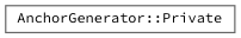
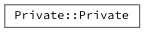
  digraph {
    rankdir=LR
    fontname="Source Code Pro"
-   n1 [color=grey40 fillcolor=white fontname="Source Code Pro" fontsize=10 height=0.2 label="AnchorGenerator::Private" shape=box style=filled width=0.4]
+   n1 [color=grey40 fillcolor=white fontname="Source Code Pro" fontsize=10 height=0.2 label="Private::Private" shape=box style=filled width=0.4]
  }
